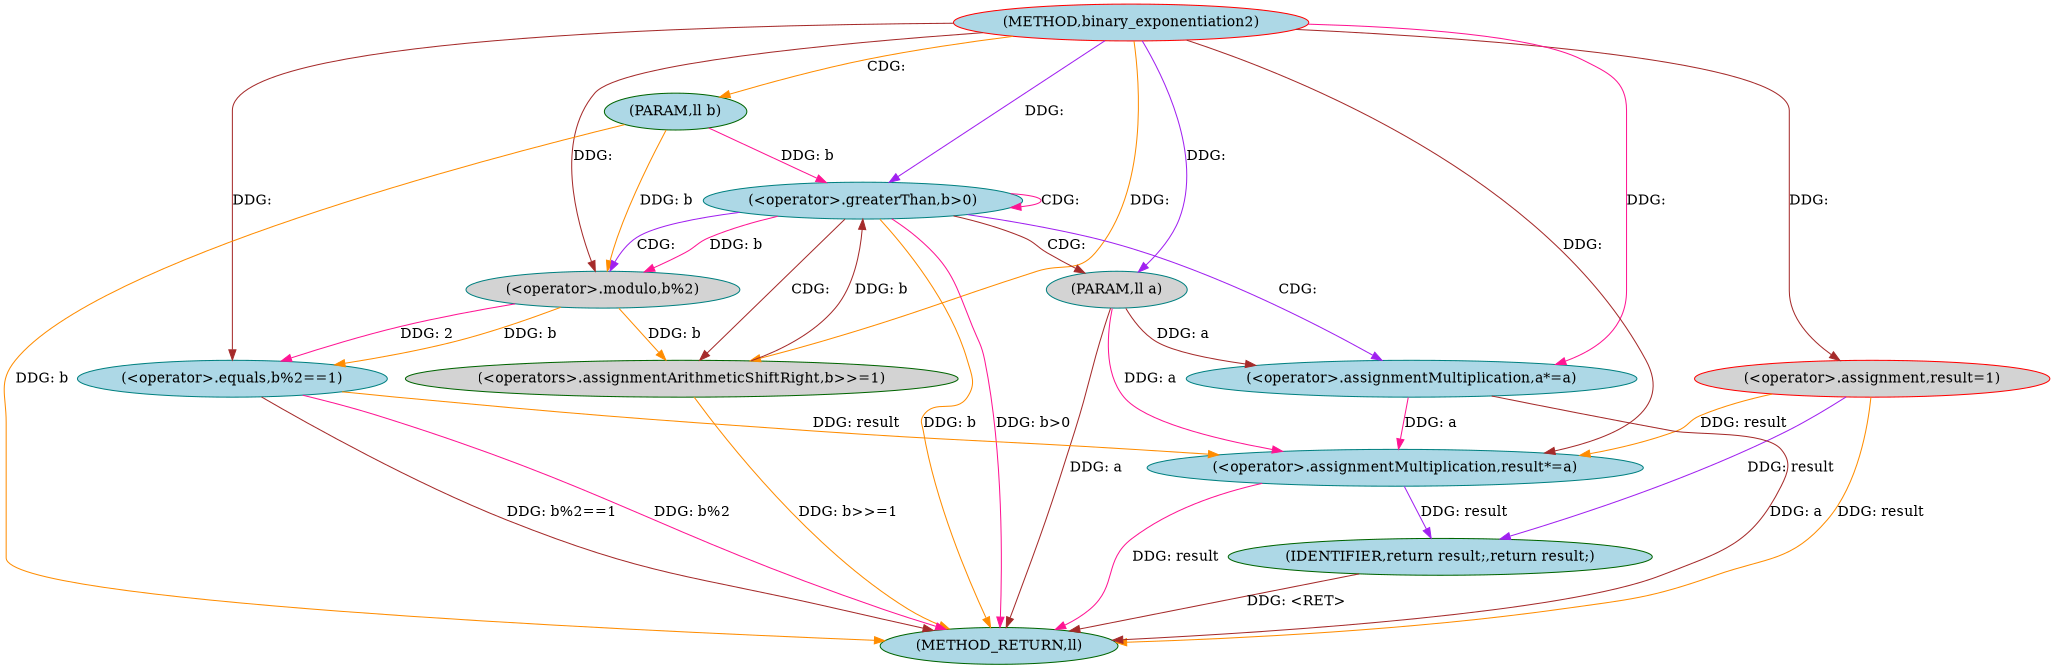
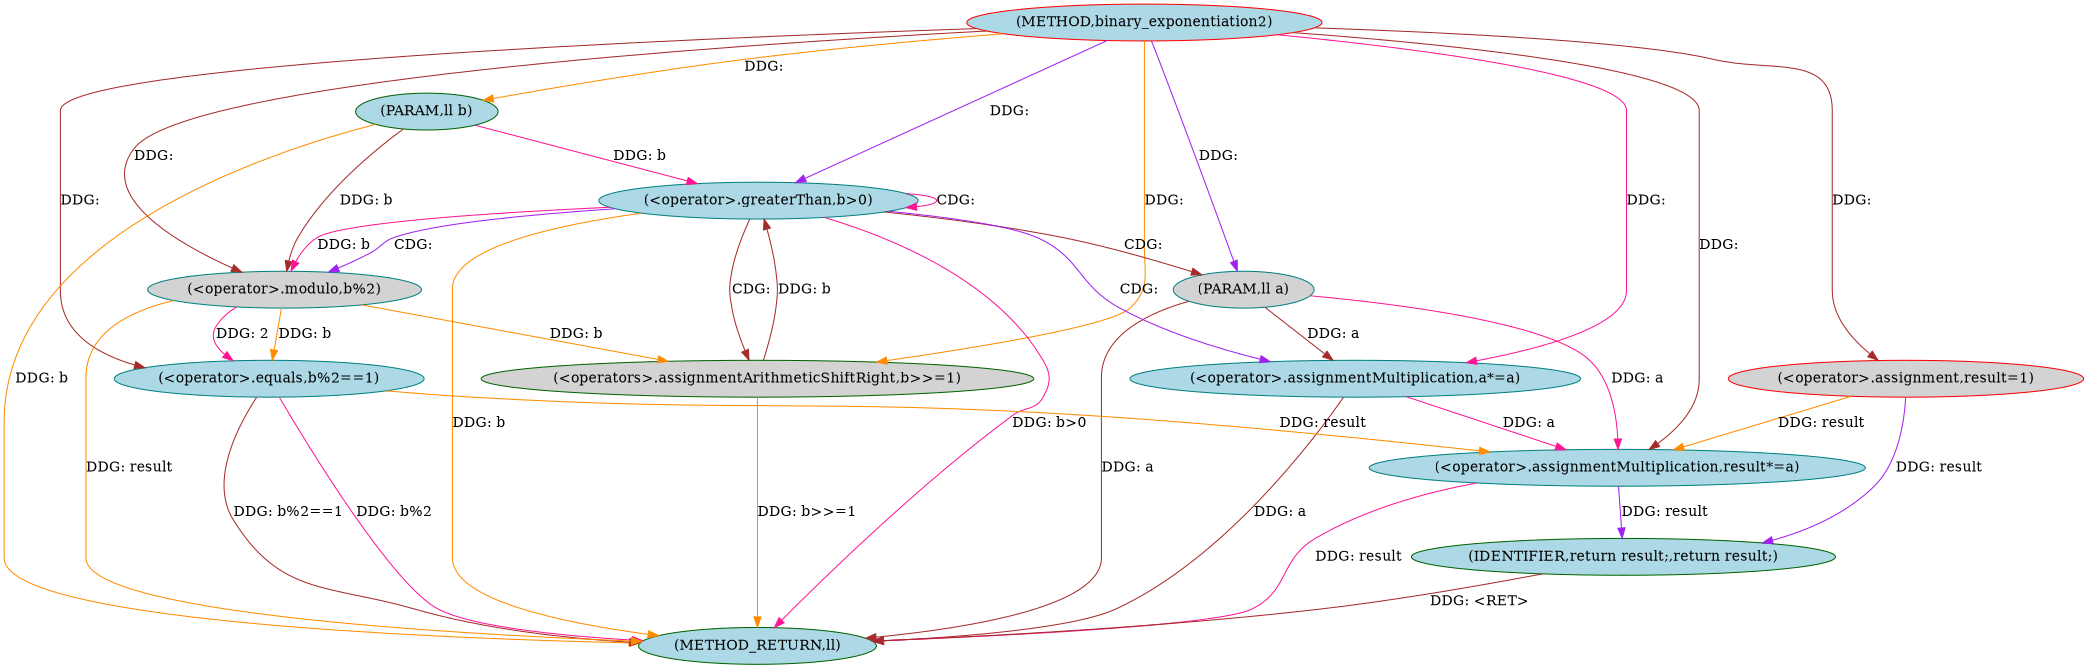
  digraph {
    node [color=teal fillcolor=lightblue style=filled]
    edge [color=brown]
    n1 [color=red label="(METHOD,binary_exponentiation2)"]
    n2 [fillcolor=lightgrey label="(PARAM,ll a)"]
    n3 [color=darkgreen label="(PARAM,ll b)"]
    n4 [color=red fillcolor=lightgrey label="(<operator>.assignment,result=1)"]
    n5 [label="(<operator>.greaterThan,b>0)"]
    n6 [label="(<operator>.assignmentMultiplication,a*=a)"]
    n7 [color=darkgreen fillcolor=lightgrey label="(<operators>.assignmentArithmeticShiftRight,b>>=1)"]
    n8 [label="(<operator>.equals,b%2==1)"]
    n9 [label="(<operator>.assignmentMultiplication,result*=a)"]
    n10 [fillcolor=lightgrey label="(<operator>.modulo,b%2)"]
    n11 [color=darkgreen label="(METHOD_RETURN,ll)"]
    n12 [color=darkgreen label="(IDENTIFIER,return result;,return result;)"]
    n1 -> n2 [color=purple label="DDG: "]
-   n1 -> n3 [color=darkorange label="CDG: "]
+   n1 -> n3 [color=darkorange label="DDG: "]
    n1 -> n4 [label="DDG: "]
    n1 -> n5 [color=purple label="DDG: "]
    n1 -> n6 [color=deeppink label="DDG: "]
    n1 -> n7 [color=darkorange label="DDG: "]
    n1 -> n8 [label="DDG: "]
    n1 -> n9 [label="DDG: "]
    n1 -> n10 [label="DDG: "]
    n2 -> n6 [label="DDG: a"]
    n2 -> n9 [color=deeppink label="DDG: a"]
    n2 -> n11 [label="DDG: a"]
    n3 -> n5 [color=deeppink label="DDG: b"]
-   n3 -> n10 [color=darkorange label="DDG: b"]
+   n3 -> n10 [label="DDG: b"]
    n3 -> n11 [color=darkorange label="DDG: b"]
    n4 -> n9 [color=darkorange label="DDG: result"]
-   n4 -> n11 [color=darkorange label="DDG: result"]
+   n10 -> n11 [color=darkorange label="DDG: result"]
    n4 -> n12 [color=purple label="DDG: result"]
    n5 -> n2 [label="CDG: "]
    n5 -> n5 [color=deeppink label="CDG: "]
    n5 -> n6 [color=purple label="CDG: "]
    n5 -> n7 [label="CDG: "]
    n5 -> n10 [color=deeppink label="DDG: b"]
    n5 -> n10 [color=purple label="CDG: "]
    n5 -> n11 [color=darkorange label="DDG: b"]
    n5 -> n11 [color=deeppink label="DDG: b>0"]
    n6 -> n9 [color=deeppink label="DDG: a"]
    n6 -> n11 [label="DDG: a"]
    n7 -> n5 [label="DDG: b"]
    n7 -> n11 [color=darkorange label="DDG: b>>=1"]
    n8 -> n9 [color=darkorange label="DDG: result"]
    n8 -> n11 [color=deeppink label="DDG: b%2"]
    n8 -> n11 [label="DDG: b%2==1"]
    n9 -> n11 [color=deeppink label="DDG: result"]
    n9 -> n12 [color=purple label="DDG: result"]
    n10 -> n7 [color=darkorange label="DDG: b"]
    n10 -> n8 [color=deeppink label="DDG: 2"]
    n10 -> n8 [color=darkorange label="DDG: b"]
    n12 -> n11 [label="DDG: <RET>"]
  }
